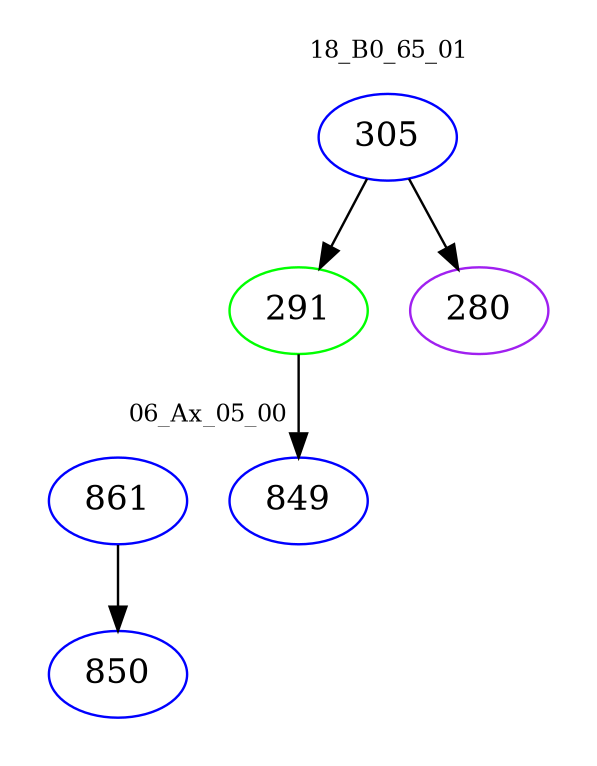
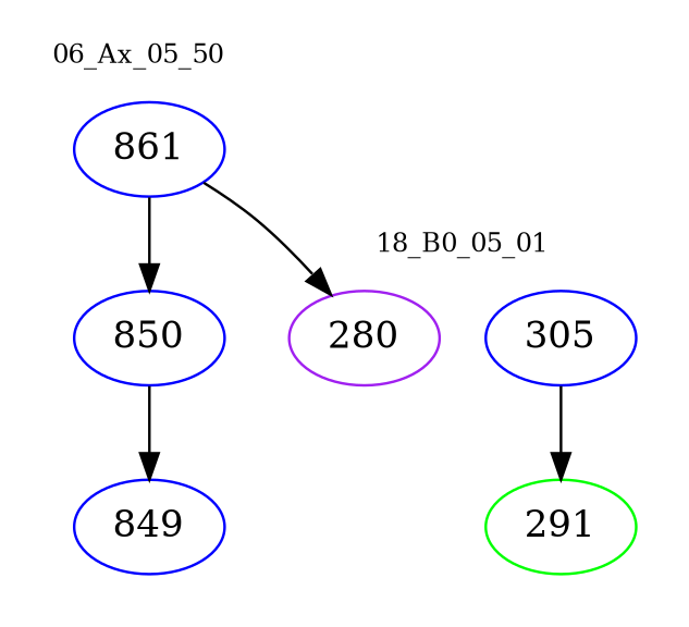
  digraph {
    node [color=blue]
    edge [color=black]
    n1 [label=850]
    n2 [label=849]
    n3 [label=861]
    n4 [label=305]
    n5 [color=green label=291]
    n6 [color=purple label=280]
    subgraph cluster_1 {
      color=white
      fontsize=10
-     label="06_Ax_05_00"
+     label="06_Ax_05_50"
      n1
      n2
      n3
    }
    subgraph cluster_2 {
      color=white
      fontsize=10
-     label="18_B0_65_01"
+     label="18_B0_05_01"
      n4
      n5
      n6
    }
-   n5 -> n2
+   n1 -> n2
    n3 -> n1
    n4 -> n5
-   n4 -> n6
+   n3 -> n6
  }
